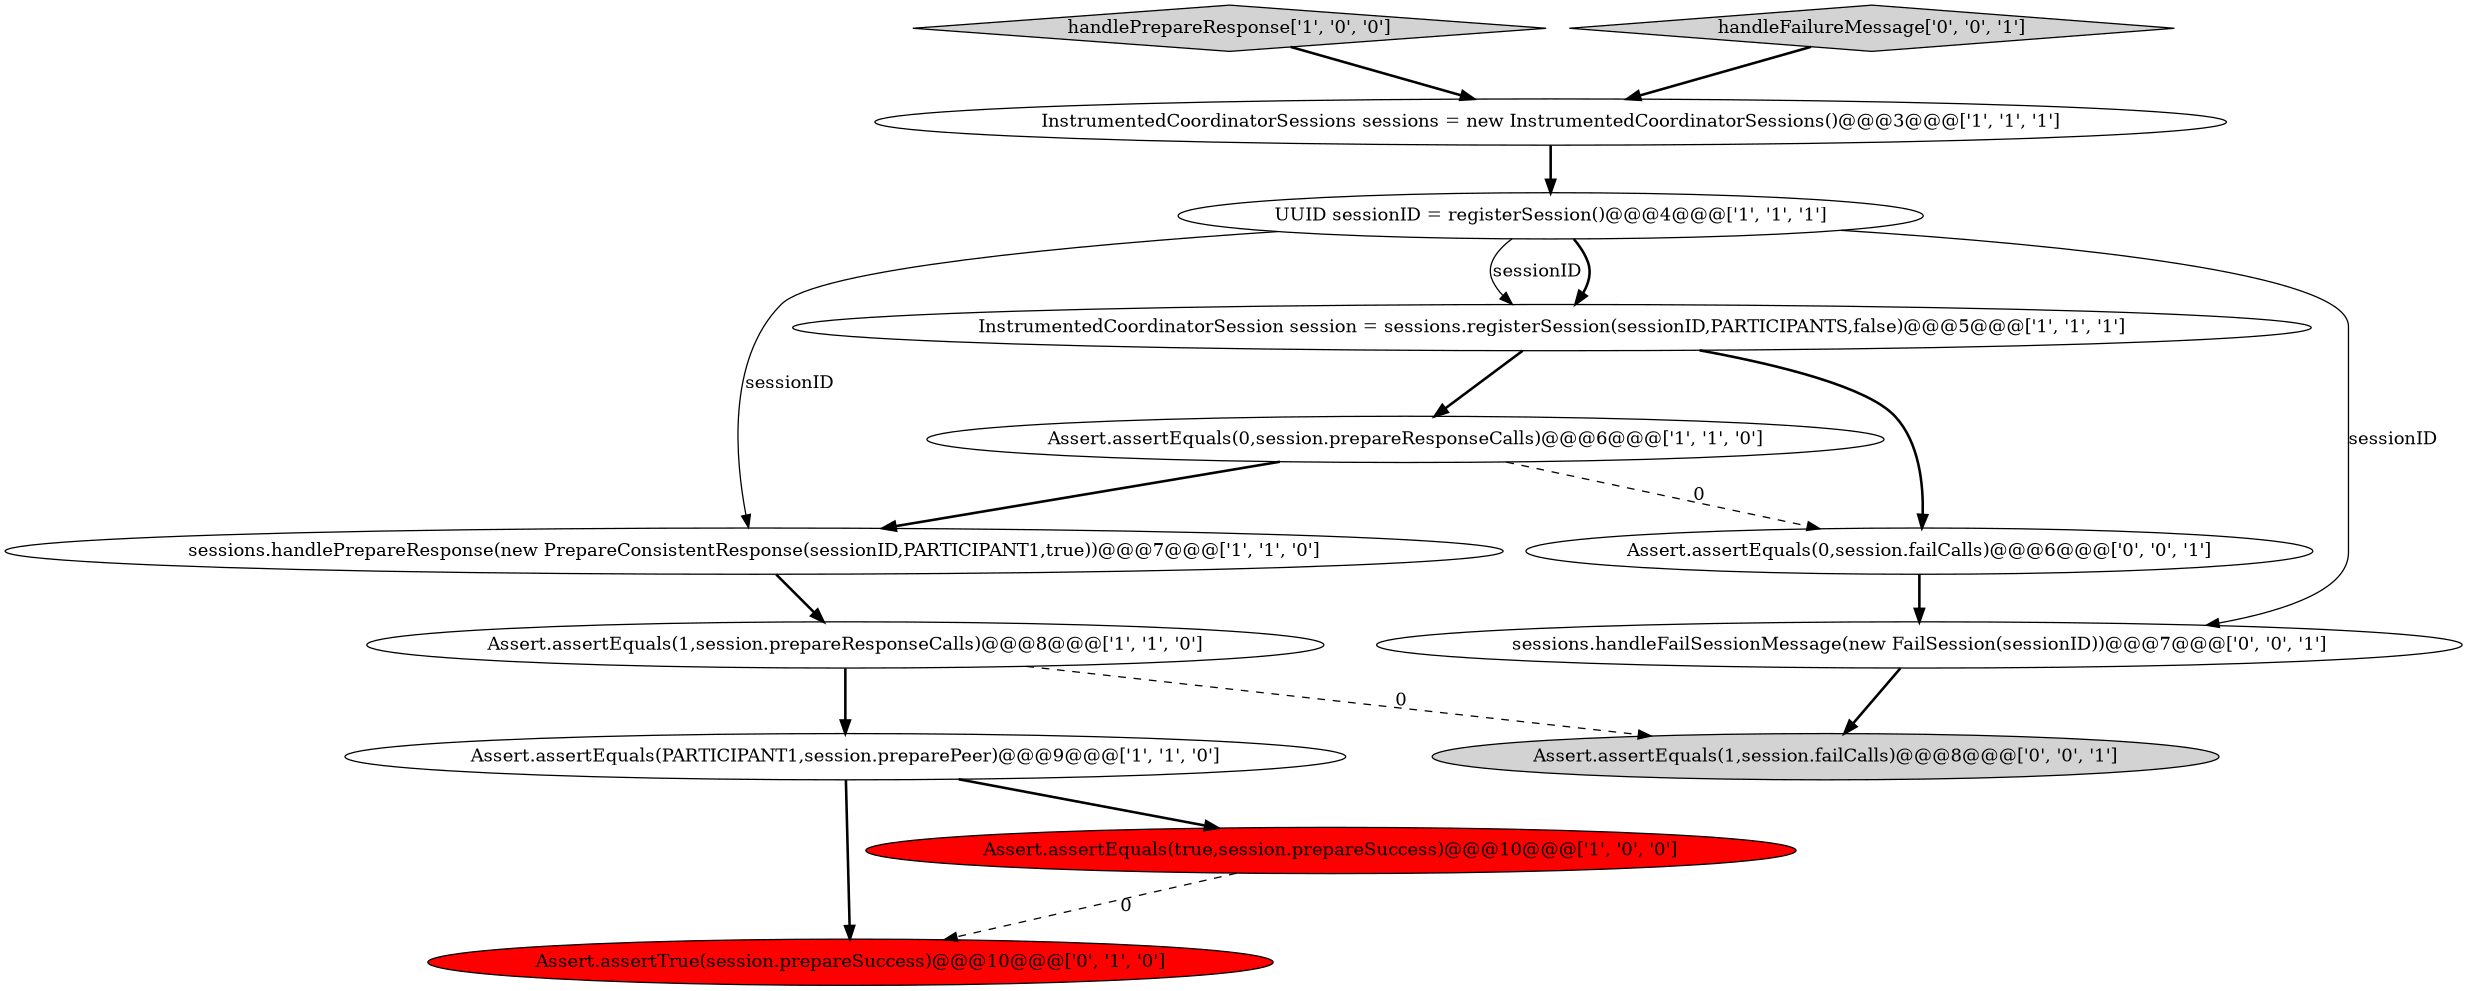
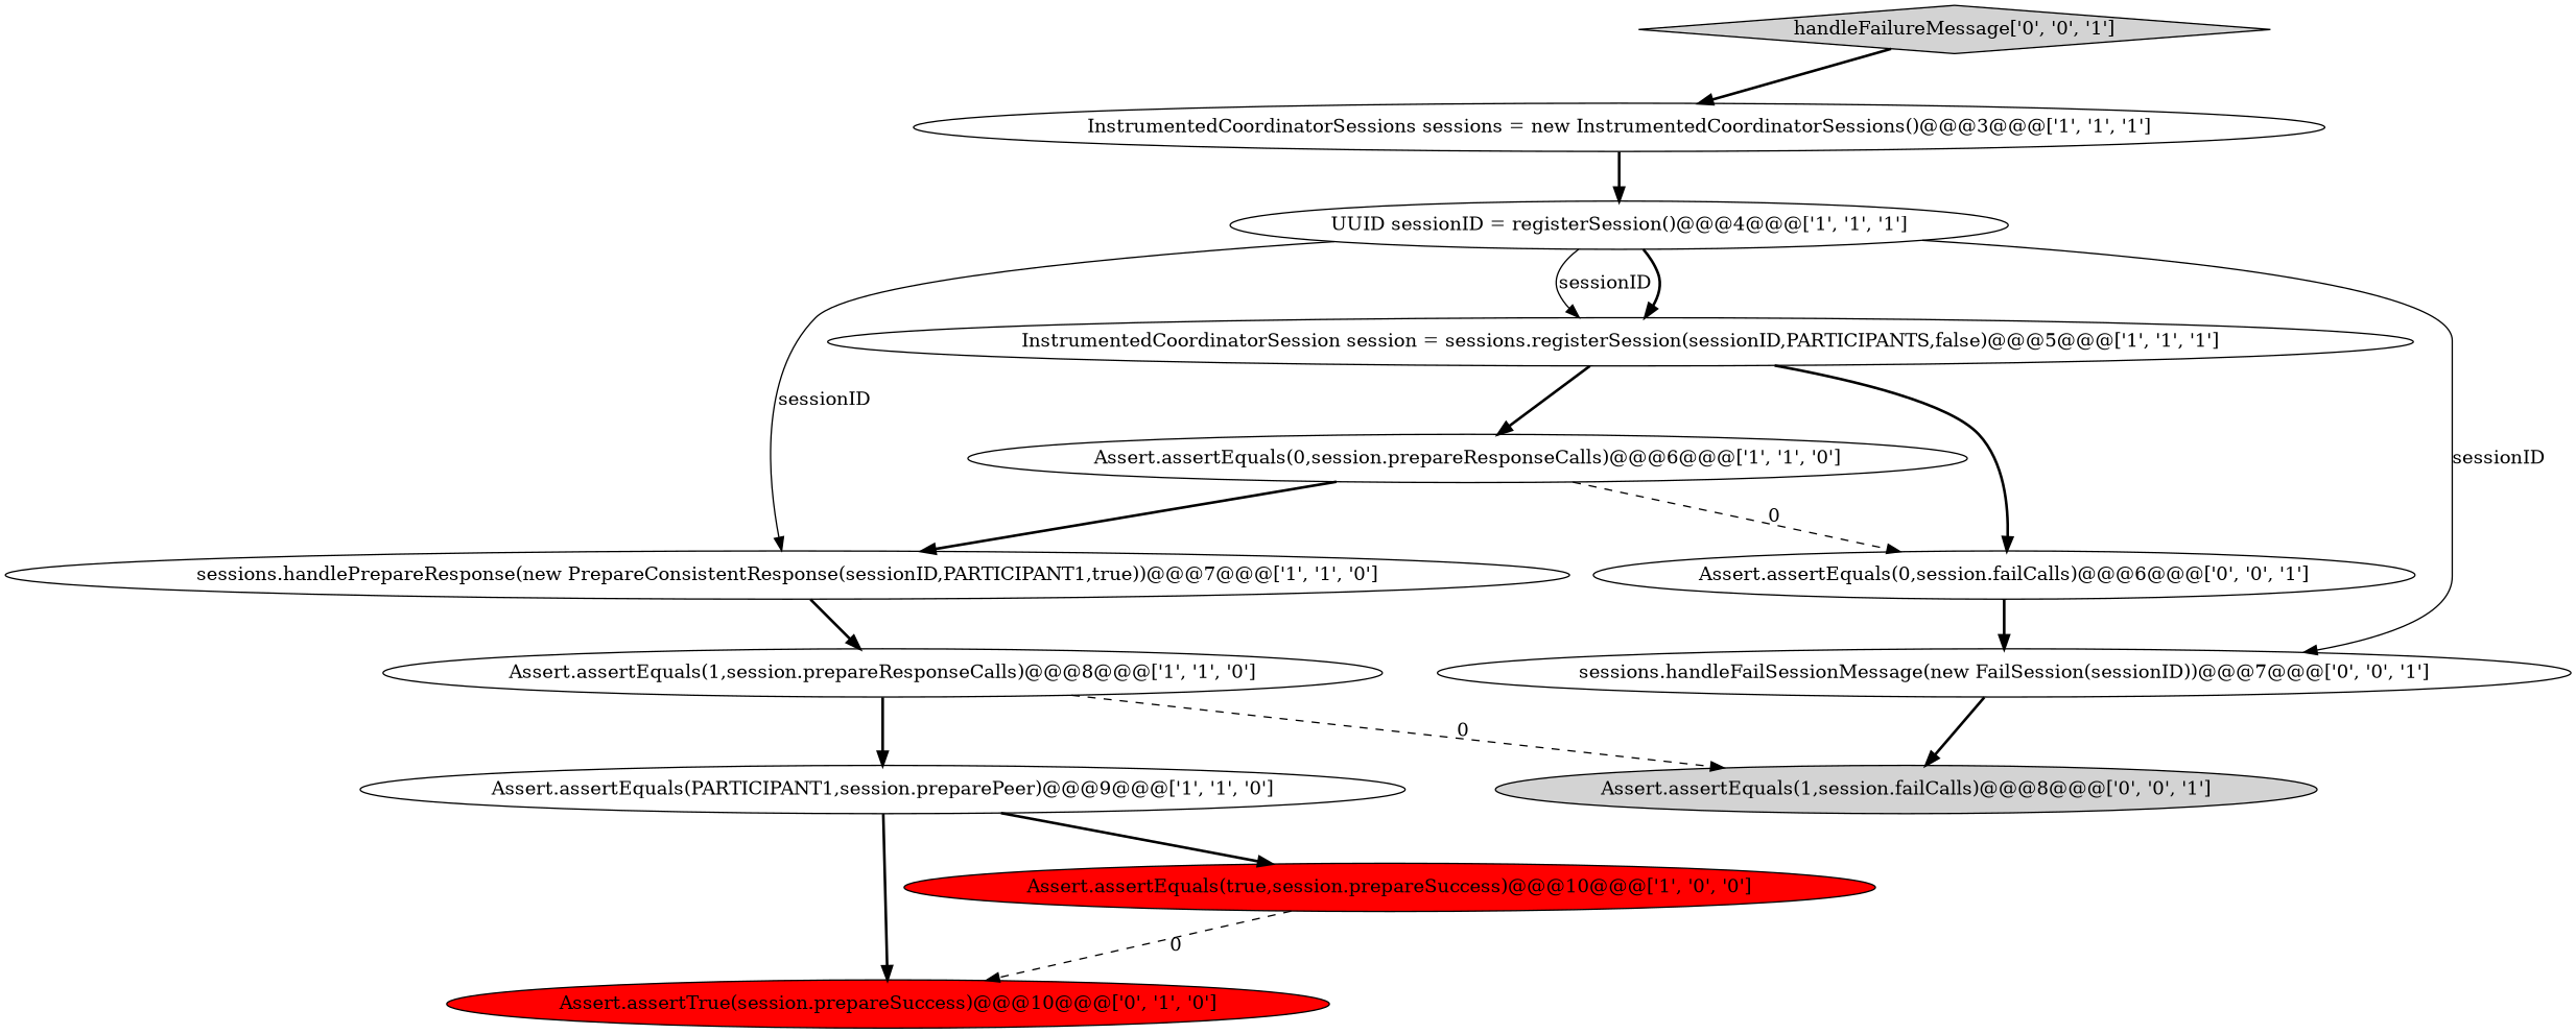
  digraph {
    node [fillcolor=white shape=ellipse style=filled]
    edge [style=bold]
    n1 [label="Assert.assertEquals(0,session.prepareResponseCalls)@@@6@@@['1', '1', '0']"]
    n2 [label="Assert.assertEquals(0,session.failCalls)@@@6@@@['0', '0', '1']"]
    n3 [label="sessions.handlePrepareResponse(new PrepareConsistentResponse(sessionID,PARTICIPANT1,true))@@@7@@@['1', '1', '0']"]
    n4 [label="sessions.handleFailSessionMessage(new FailSession(sessionID))@@@7@@@['0', '0', '1']"]
    n5 [label="Assert.assertEquals(1,session.prepareResponseCalls)@@@8@@@['1', '1', '0']"]
    n6 [label="InstrumentedCoordinatorSessions sessions = new InstrumentedCoordinatorSessions()@@@3@@@['1', '1', '1']"]
    n7 [label="UUID sessionID = registerSession()@@@4@@@['1', '1', '1']"]
    n8 [label="InstrumentedCoordinatorSession session = sessions.registerSession(sessionID,PARTICIPANTS,false)@@@5@@@['1', '1', '1']"]
-   n9 [fillcolor=lightgray label="handlePrepareResponse['1', '0', '0']" shape=diamond]
    n10 [fillcolor=red label="Assert.assertTrue(session.prepareSuccess)@@@10@@@['0', '1', '0']"]
    n11 [fillcolor=lightgray label="Assert.assertEquals(1,session.failCalls)@@@8@@@['0', '0', '1']"]
    n12 [fillcolor=lightgray label="handleFailureMessage['0', '0', '1']" shape=diamond]
    n13 [fillcolor=red label="Assert.assertEquals(true,session.prepareSuccess)@@@10@@@['1', '0', '0']"]
    n14 [label="Assert.assertEquals(PARTICIPANT1,session.preparePeer)@@@9@@@['1', '1', '0']"]
    n1 -> n2 [label=0 style=dashed]
    n1 -> n3
    n2 -> n4
    n3 -> n5
    n4 -> n11
    n5 -> n11 [label=0 style=dashed]
    n5 -> n14
    n6 -> n7
    n7 -> n3 [label=sessionID style=solid]
    n7 -> n4 [label=sessionID style=solid]
    n7 -> n8
    n7 -> n8 [label=sessionID style=solid]
    n8 -> n1
    n8 -> n2
-   n9 -> n6
    n12 -> n6
    n13 -> n10 [label=0 style=dashed]
    n14 -> n10
    n14 -> n13
  }
